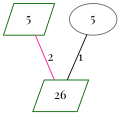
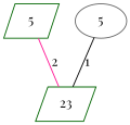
  graph {
    fontname="Playfair Display"
    node [color=darkgreen shape=parallelogram fontname="Playfair Display"]
    edge [fontname="Playfair Display"]
    n1 [label=5]
-   n2 [label=26]
+   n2 [label=23]
    n3 [label=5 color=gray40 shape=ellipse]
    n1 -- n2 [color=deeppink label=2]
    n3 -- n2 [color=black label=1]
  }
